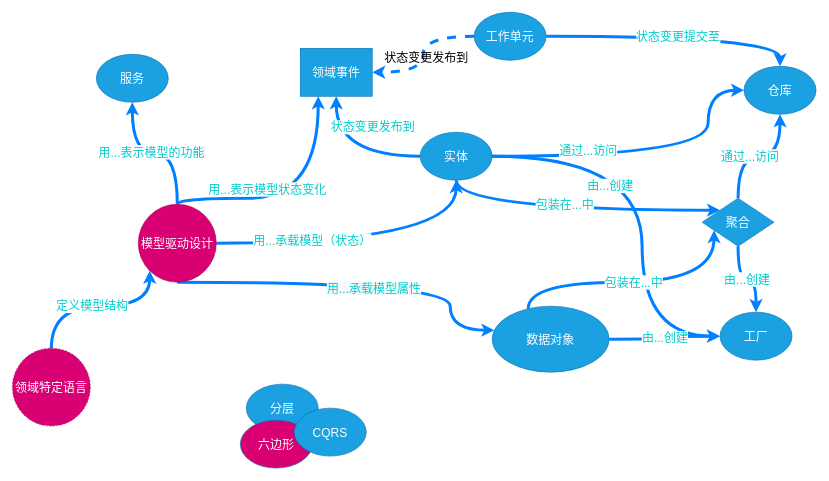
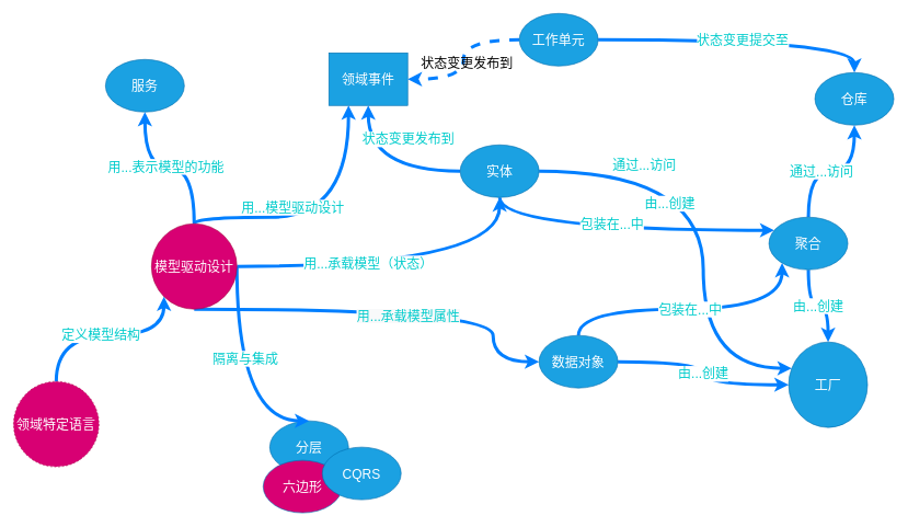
  <mxCell id="0" />
  <mxCell id="1" parent="0" />
  <mxCell id="2" value="服务" style="ellipse;whiteSpace=wrap;html=1;fillColor=#1ba1e2;strokeColor=#006EAF;fontColor=#ffffff;fontSize=20;" parent="1" vertex="1"><mxGeometry x="160" y="90" width="120" height="80" as="geometry" /></mxCell>
  <mxCell id="3" value="领域事件" style="whiteSpace=wrap;html=1;fillColor=#1ba1e2;strokeColor=#006EAF;fontColor=#ffffff;fontSize=20;rounded=0;" parent="1" vertex="1"><mxGeometry x="500" y="80" width="120" height="80" as="geometry" /></mxCell>
  <mxCell id="4" style="edgeStyle=orthogonalEdgeStyle;curved=1;rounded=0;orthogonalLoop=1;jettySize=auto;html=1;fontSize=20;dashed=1;strokeColor=#007FFF;strokeWidth=5;" parent="1" source="6" target="3" edge="1"><mxGeometry relative="1" as="geometry" /></mxCell>
  <mxCell id="5" value="状态变更提交至" style="edgeStyle=orthogonalEdgeStyle;curved=1;rounded=0;orthogonalLoop=1;jettySize=auto;html=1;fontSize=20;fontColor=#00CCCC;strokeColor=#007FFF;strokeWidth=5;" parent="1" source="6" target="15" edge="1"><mxGeometry relative="1" as="geometry" /></mxCell>
  <mxCell id="6" value="工作单元" style="ellipse;whiteSpace=wrap;html=1;fillColor=#1ba1e2;strokeColor=#006EAF;fontColor=#ffffff;fontSize=20;" parent="1" vertex="1"><mxGeometry x="790" y="20" width="120" height="80" as="geometry" /></mxCell>
  <mxCell id="7" style="edgeStyle=orthogonalEdgeStyle;curved=1;rounded=0;orthogonalLoop=1;jettySize=auto;html=1;fontSize=20;strokeWidth=5;strokeColor=#007FFF;fontColor=#00CCCC;" parent="1" source="14" target="3" edge="1"><mxGeometry relative="1" as="geometry" /></mxCell>
  <mxCell id="8" value="状态变更发布到" style="edgeLabel;html=1;align=center;verticalAlign=middle;resizable=0;points=[];fontSize=20;fontColor=#00CCCC;" parent="7" vertex="1" connectable="0"><mxGeometry x="-0.15" y="-18" relative="1" as="geometry"><mxPoint x="22" y="-32" as="offset" /></mxGeometry></mxCell>
- <mxCell id="9" style="edgeStyle=orthogonalEdgeStyle;curved=1;rounded=0;orthogonalLoop=1;jettySize=auto;html=1;fontSize=20;fontColor=#00CCCC;strokeColor=#007FFF;strokeWidth=5;" parent="1" source="14" target="15" edge="1"><mxGeometry relative="1" as="geometry"><Array as="points"><mxPoint x="1180" y="260" /><mxPoint x="1180" y="150" /></Array></mxGeometry></mxCell>
  <mxCell id="10" style="edgeStyle=orthogonalEdgeStyle;curved=1;rounded=0;orthogonalLoop=1;jettySize=auto;html=1;fontSize=20;fontColor=#00CCCC;strokeColor=#007FFF;strokeWidth=5;" parent="1" source="14" target="19" edge="1"><mxGeometry relative="1" as="geometry"><Array as="points"><mxPoint x="1070" y="260" /><mxPoint x="1070" y="560" /></Array></mxGeometry></mxCell>
  <mxCell id="11" value="由...创建" style="edgeLabel;html=1;align=center;verticalAlign=middle;resizable=0;points=[];fontSize=20;fontColor=#00CCCC;" parent="10" vertex="1" connectable="0"><mxGeometry x="-0.423" y="-48" relative="1" as="geometry"><mxPoint as="offset" /></mxGeometry></mxCell>
  <mxCell id="12" style="edgeStyle=orthogonalEdgeStyle;curved=1;rounded=0;orthogonalLoop=1;jettySize=auto;html=1;fontSize=20;fontColor=#00CCCC;strokeColor=#007FFF;strokeWidth=5;" parent="1" source="14" target="18" edge="1"><mxGeometry relative="1" as="geometry"><Array as="points"><mxPoint x="760" y="350" /></Array></mxGeometry></mxCell>
  <mxCell id="13" value="包装在...中" style="edgeLabel;html=1;align=center;verticalAlign=middle;resizable=0;points=[];fontSize=20;fontColor=#00CCCC;" parent="12" vertex="1" connectable="0"><mxGeometry x="-0.06" y="10" relative="1" as="geometry"><mxPoint as="offset" /></mxGeometry></mxCell>
  <mxCell id="14" value="实体" style="ellipse;whiteSpace=wrap;html=1;fillColor=#1ba1e2;strokeColor=#006EAF;fontColor=#ffffff;fontSize=20;" parent="1" vertex="1"><mxGeometry x="700" y="220" width="120" height="80" as="geometry" /></mxCell>
  <mxCell id="15" value="仓库" style="ellipse;whiteSpace=wrap;html=1;fillColor=#1ba1e2;strokeColor=#006EAF;fontColor=#ffffff;fontSize=20;" parent="1" vertex="1"><mxGeometry x="1240" y="110" width="120" height="80" as="geometry" /></mxCell>
  <mxCell id="16" style="edgeStyle=orthogonalEdgeStyle;curved=1;rounded=0;orthogonalLoop=1;jettySize=auto;html=1;entryX=0.5;entryY=1;entryDx=0;entryDy=0;fontSize=20;fontColor=#00CCCC;strokeColor=#007FFF;strokeWidth=5;" parent="1" source="18" target="15" edge="1"><mxGeometry relative="1" as="geometry" /></mxCell>
  <mxCell id="17" value="由...创建" style="edgeStyle=orthogonalEdgeStyle;curved=1;rounded=0;orthogonalLoop=1;jettySize=auto;html=1;fontSize=20;fontColor=#00CCCC;strokeColor=#007FFF;strokeWidth=5;" parent="1" source="18" target="19" edge="1"><mxGeometry relative="1" as="geometry" /></mxCell>
- <mxCell id="18" value="聚合" style="rhombus;whiteSpace=wrap;html=1;fillColor=#1ba1e2;strokeColor=#006EAF;fontColor=#ffffff;fontSize=20;" parent="1" vertex="1"><mxGeometry x="1170" y="330" width="120" height="80" as="geometry" /></mxCell>
- <mxCell id="19" value="工厂" style="ellipse;whiteSpace=wrap;html=1;fillColor=#1ba1e2;strokeColor=#006EAF;fontColor=#ffffff;fontSize=20;" parent="1" vertex="1"><mxGeometry x="1200" y="520" width="120" height="80" as="geometry" /></mxCell>
+ <mxCell id="18" value="聚合" style="ellipse;whiteSpace=wrap;html=1;fillColor=#1ba1e2;strokeColor=#006EAF;fontColor=#ffffff;fontSize=20;" parent="1" vertex="1"><mxGeometry x="1170" y="330" width="120" height="80" as="geometry" /></mxCell>
+ <mxCell id="19" value="工厂" style="ellipse;whiteSpace=wrap;html=1;fillColor=#1ba1e2;strokeColor=#006EAF;fontColor=#ffffff;fontSize=20;" parent="1" vertex="1"><mxGeometry x="1200" y="520" width="120" height="130" as="geometry" /></mxCell>
  <mxCell id="20" value="由...创建" style="edgeStyle=orthogonalEdgeStyle;curved=1;rounded=0;orthogonalLoop=1;jettySize=auto;html=1;fontSize=20;fontColor=#00CCCC;strokeColor=#007FFF;strokeWidth=5;" parent="1" source="22" target="19" edge="1"><mxGeometry relative="1" as="geometry" /></mxCell>
  <mxCell id="21" value="包装在...中" style="edgeStyle=orthogonalEdgeStyle;curved=1;rounded=0;orthogonalLoop=1;jettySize=auto;html=1;fontSize=20;fontColor=#00CCCC;strokeColor=#007FFF;strokeWidth=5;" parent="1" source="22" target="18" edge="1"><mxGeometry relative="1" as="geometry"><Array as="points"><mxPoint x="880" y="470" /><mxPoint x="1190" y="470" /></Array></mxGeometry></mxCell>
- <mxCell id="22" value="数据对象" style="ellipse;whiteSpace=wrap;html=1;fillColor=#1ba1e2;strokeColor=#006EAF;fontColor=#ffffff;fontSize=20;" parent="1" vertex="1"><mxGeometry x="820" y="510" width="195" height="110" as="geometry" /></mxCell>
+ <mxCell id="22" value="数据对象" style="ellipse;whiteSpace=wrap;html=1;fillColor=#1ba1e2;strokeColor=#006EAF;fontColor=#ffffff;fontSize=20;" parent="1" vertex="1"><mxGeometry x="820" y="510" width="120" height="80" as="geometry" /></mxCell>
  <mxCell id="23" value="分层" style="ellipse;whiteSpace=wrap;html=1;fillColor=#1ba1e2;strokeColor=#006EAF;fontColor=#ffffff;fontSize=20;" parent="1" vertex="1"><mxGeometry x="410" y="640" width="120" height="80" as="geometry" /></mxCell>
  <mxCell id="24" style="edgeStyle=orthogonalEdgeStyle;curved=1;rounded=0;orthogonalLoop=1;jettySize=auto;html=1;fontSize=20;fontColor=#00CCCC;strokeColor=#007FFF;strokeWidth=5;" parent="1" source="32" target="2" edge="1"><mxGeometry relative="1" as="geometry" /></mxCell>
  <mxCell id="25" value="用...表示模型的功能" style="edgeLabel;html=1;align=center;verticalAlign=middle;resizable=0;points=[];fontSize=20;fontColor=#00CCCC;" parent="24" vertex="1" connectable="0"><mxGeometry x="0.053" y="-3" relative="1" as="geometry"><mxPoint as="offset" /></mxGeometry></mxCell>
  <mxCell id="26" style="edgeStyle=orthogonalEdgeStyle;curved=1;rounded=0;orthogonalLoop=1;jettySize=auto;html=1;fontSize=20;fontColor=#00CCCC;strokeColor=#007FFF;strokeWidth=5;" parent="1" source="32" target="3" edge="1"><mxGeometry relative="1" as="geometry"><Array as="points"><mxPoint x="295" y="330" /><mxPoint x="530" y="330" /></Array></mxGeometry></mxCell>
  <mxCell id="27" style="edgeStyle=orthogonalEdgeStyle;curved=1;rounded=0;orthogonalLoop=1;jettySize=auto;html=1;fontSize=20;fontColor=#00CCCC;strokeColor=#007FFF;strokeWidth=5;" parent="1" source="32" target="14" edge="1"><mxGeometry relative="1" as="geometry" /></mxCell>
  <mxCell id="28" style="edgeStyle=orthogonalEdgeStyle;curved=1;rounded=0;orthogonalLoop=1;jettySize=auto;html=1;fontSize=20;fontColor=#00CCCC;strokeColor=#007FFF;strokeWidth=5;" parent="1" source="32" target="22" edge="1"><mxGeometry relative="1" as="geometry"><Array as="points"><mxPoint x="750" y="470" /><mxPoint x="750" y="550" /></Array></mxGeometry></mxCell>
  <mxCell id="29" value="&lt;span style=&quot;background-color: rgb(248 , 249 , 250)&quot;&gt;用...承载模型属性&lt;/span&gt;" style="edgeLabel;html=1;align=center;verticalAlign=middle;resizable=0;points=[];fontSize=20;fontColor=#00CCCC;" parent="28" vertex="1" connectable="0"><mxGeometry x="0.074" y="-9" relative="1" as="geometry"><mxPoint as="offset" /></mxGeometry></mxCell>
+ <mxCell id="30" style="edgeStyle=orthogonalEdgeStyle;curved=1;rounded=0;orthogonalLoop=1;jettySize=auto;html=1;entryX=0.5;entryY=0;entryDx=0;entryDy=0;fontSize=20;fontColor=#00CCCC;strokeColor=#007FFF;strokeWidth=5;" parent="1" source="32" target="23" edge="1"><mxGeometry relative="1" as="geometry"><Array as="points"><mxPoint x="360" y="640" /></Array></mxGeometry></mxCell>
+ <mxCell id="31" value="隔离与集成" style="edgeLabel;html=1;align=center;verticalAlign=middle;resizable=0;points=[];fontSize=20;fontColor=#00CCCC;" parent="30" vertex="1" connectable="0"><mxGeometry x="-0.194" y="12" relative="1" as="geometry"><mxPoint as="offset" /></mxGeometry></mxCell>
  <mxCell id="32" value="模型驱动设计" style="ellipse;whiteSpace=wrap;html=1;aspect=fixed;fontSize=20;fillColor=#d80073;strokeColor=#A50040;fontColor=#ffffff;" parent="1" vertex="1"><mxGeometry x="230" y="340" width="130" height="130" as="geometry" /></mxCell>
  <mxCell id="33" style="edgeStyle=orthogonalEdgeStyle;rounded=0;orthogonalLoop=1;jettySize=auto;html=1;entryX=0;entryY=1;entryDx=0;entryDy=0;fontSize=20;curved=1;fontColor=#00CCCC;strokeColor=#007FFF;strokeWidth=5;" parent="1" source="35" target="32" edge="1"><mxGeometry relative="1" as="geometry"><Array as="points"><mxPoint x="85" y="510" /><mxPoint x="249" y="510" /></Array></mxGeometry></mxCell>
  <mxCell id="34" value="定义模型结构" style="edgeLabel;html=1;align=center;verticalAlign=middle;resizable=0;points=[];fontSize=20;fontColor=#00CCCC;" parent="33" vertex="1" connectable="0"><mxGeometry x="-0.065" y="2" relative="1" as="geometry"><mxPoint as="offset" /></mxGeometry></mxCell>
  <mxCell id="35" value="领域特定语言" style="ellipse;whiteSpace=wrap;html=1;aspect=fixed;fontSize=20;fillColor=#d80073;strokeColor=#A50040;fontColor=#ffffff;dashed=1;" parent="1" vertex="1"><mxGeometry x="20" y="580" width="130" height="130" as="geometry" /></mxCell>
- <mxCell id="36" value="用...表示模型状态变化" style="text;html=1;align=center;verticalAlign=middle;resizable=0;points=[];autosize=1;strokeColor=none;fontSize=20;fontColor=#00CCCC;labelBackgroundColor=#ffffff;" parent="1" vertex="1"><mxGeometry x="340" y="300" width="210" height="30" as="geometry" /></mxCell>
+ <mxCell id="36" value="用...模型驱动设计" style="text;html=1;align=center;verticalAlign=middle;resizable=0;points=[];autosize=1;strokeColor=none;fontSize=20;fontColor=#00CCCC;labelBackgroundColor=#ffffff;" parent="1" vertex="1"><mxGeometry x="340" y="300" width="210" height="30" as="geometry" /></mxCell>
  <mxCell id="37" value="状态变更发布到" style="text;html=1;align=center;verticalAlign=middle;resizable=0;points=[];autosize=1;strokeColor=none;fontSize=20;strokeWidth=5;" parent="1" vertex="1"><mxGeometry x="630" y="80" width="160" height="30" as="geometry" /></mxCell>
  <mxCell id="38" value="通过...访问" style="text;html=1;align=center;verticalAlign=middle;resizable=0;points=[];autosize=1;strokeColor=none;fontSize=20;fontColor=#00CCCC;labelBackgroundColor=#ffffff;" parent="1" vertex="1"><mxGeometry x="925" y="235" width="110" height="30" as="geometry" /></mxCell>
  <mxCell id="39" value="通过...访问" style="text;html=1;align=center;verticalAlign=middle;resizable=0;points=[];autosize=1;strokeColor=none;fontSize=20;fontColor=#00CCCC;labelBackgroundColor=#ffffff;" parent="1" vertex="1"><mxGeometry x="1195" y="245" width="110" height="30" as="geometry" /></mxCell>
- <mxCell id="40" value="用...承载模型（状态）" style="text;html=1;align=center;verticalAlign=middle;resizable=0;points=[];autosize=1;strokeColor=none;fontSize=20;fontColor=#00CCCC;labelBackgroundColor=#ffffff;" parent="1" vertex="1"><mxGeometry x="415" y="385" width="210" height="30" as="geometry" /></mxCell>
+ <mxCell id="40" value="用...承载模型（状态）" style="text;html=1;align=center;verticalAlign=middle;resizable=0;points=[];autosize=1;strokeColor=none;fontSize=20;fontColor=#00CCCC;labelBackgroundColor=#ffffff;" parent="1" vertex="1"><mxGeometry x="455" y="385" width="210" height="30" as="geometry" /></mxCell>
  <mxCell id="41" value="六边形" style="ellipse;whiteSpace=wrap;html=1;fillColor=#d80073;strokeColor=#006EAF;fontColor=#ffffff;fontSize=20;" parent="1" vertex="1"><mxGeometry x="400" y="700" width="120" height="80" as="geometry" /></mxCell>
  <mxCell id="42" value="CQRS" style="ellipse;whiteSpace=wrap;html=1;fillColor=#1ba1e2;strokeColor=#006EAF;fontColor=#ffffff;fontSize=20;" parent="1" vertex="1"><mxGeometry x="490" y="680" width="120" height="80" as="geometry" /></mxCell>
